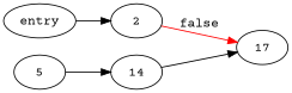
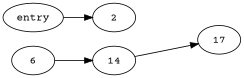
  digraph {
    fontname="Courier Prime"
    rankdir=LR
    node [fontname="Courier Prime"]
    edge [fontname="Courier Prime"]
    n1 [label=entry]
    2
    17
-   6 [label=5]
+   6
    14
    n1 -> 2
-   2 -> 17 [color=red label=false]
    6 -> 14
    14 -> 17
  }
